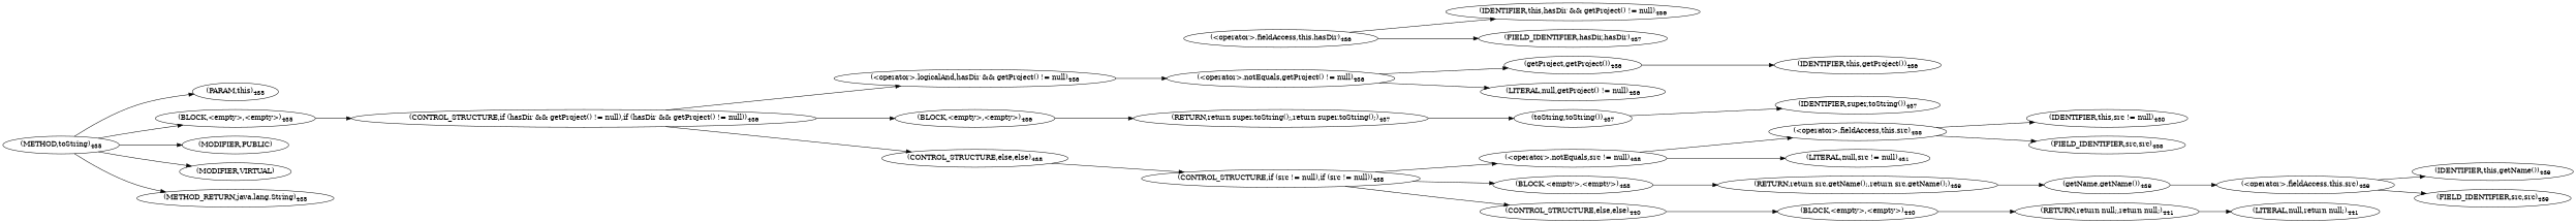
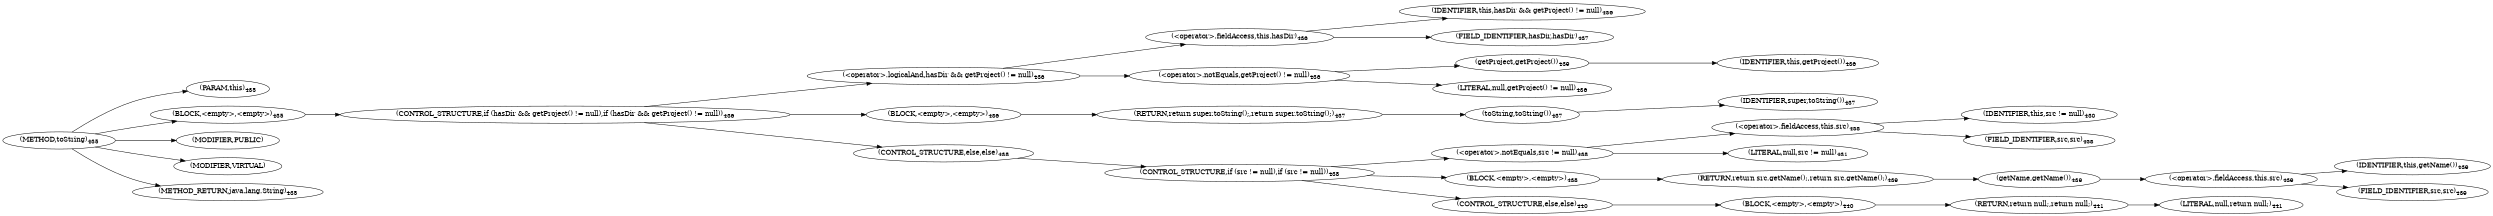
  digraph {
    rankdir=LR
    n1 [label=<(METHOD,toString)<SUB>435</SUB>>]
    n2 [label=<(PARAM,this)<SUB>435</SUB>>]
    n3 [label=<(BLOCK,&lt;empty&gt;,&lt;empty&gt;)<SUB>435</SUB>>]
    n4 [label=<(MODIFIER,PUBLIC)>]
    n5 [label=<(MODIFIER,VIRTUAL)>]
    n6 [label=<(METHOD_RETURN,java.lang.String)<SUB>435</SUB>>]
    n7 [label=<(CONTROL_STRUCTURE,if (hasDir &amp;&amp; getProject() != null),if (hasDir &amp;&amp; getProject() != null))<SUB>436</SUB>>]
    n8 [label=<(&lt;operator&gt;.logicalAnd,hasDir &amp;&amp; getProject() != null)<SUB>436</SUB>>]
    n9 [label=<(BLOCK,&lt;empty&gt;,&lt;empty&gt;)<SUB>436</SUB>>]
    n10 [label=<(CONTROL_STRUCTURE,else,else)<SUB>438</SUB>>]
    n11 [label=<(&lt;operator&gt;.fieldAccess,this.hasDir)<SUB>436</SUB>>]
    n12 [label=<(&lt;operator&gt;.notEquals,getProject() != null)<SUB>436</SUB>>]
    n13 [label=<(RETURN,return super.toString();,return super.toString();)<SUB>437</SUB>>]
    n14 [label=<(CONTROL_STRUCTURE,if (src != null),if (src != null))<SUB>438</SUB>>]
    n15 [label=<(IDENTIFIER,this,hasDir &amp;&amp; getProject() != null)<SUB>436</SUB>>]
    n16 [label=<(FIELD_IDENTIFIER,hasDir,hasDir)<SUB>437</SUB>>]
-   n17 [label=<(getProject,getProject())<SUB>436</SUB>>]
+   n17 [label=<(getProject,getProject())<SUB>439</SUB>>]
    n18 [label=<(LITERAL,null,getProject() != null)<SUB>436</SUB>>]
    n19 [label=<(IDENTIFIER,this,getProject())<SUB>436</SUB>>]
    n20 [label=<(toString,toString())<SUB>437</SUB>>]
    n21 [label=<(IDENTIFIER,super,toString())<SUB>437</SUB>>]
    n22 [label=<(&lt;operator&gt;.notEquals,src != null)<SUB>438</SUB>>]
    n23 [label=<(BLOCK,&lt;empty&gt;,&lt;empty&gt;)<SUB>438</SUB>>]
    n24 [label=<(CONTROL_STRUCTURE,else,else)<SUB>440</SUB>>]
    n25 [label=<(&lt;operator&gt;.fieldAccess,this.src)<SUB>438</SUB>>]
    n26 [label=<(LITERAL,null,src != null)<SUB>431</SUB>>]
    n27 [label=<(RETURN,return src.getName();,return src.getName();)<SUB>439</SUB>>]
    n28 [label=<(BLOCK,&lt;empty&gt;,&lt;empty&gt;)<SUB>440</SUB>>]
    n29 [label=<(IDENTIFIER,this,src != null)<SUB>430</SUB>>]
    n30 [label=<(FIELD_IDENTIFIER,src,src)<SUB>438</SUB>>]
    n31 [label=<(getName,getName())<SUB>439</SUB>>]
    n32 [label=<(&lt;operator&gt;.fieldAccess,this.src)<SUB>439</SUB>>]
    n33 [label=<(IDENTIFIER,this,getName())<SUB>439</SUB>>]
    n34 [label=<(FIELD_IDENTIFIER,src,src)<SUB>439</SUB>>]
    n35 [label=<(RETURN,return null;,return null;)<SUB>441</SUB>>]
    n36 [label=<(LITERAL,null,return null;)<SUB>441</SUB>>]
    n1 -> n2
    n1 -> n3
    n1 -> n4
    n1 -> n5
    n1 -> n6
    n3 -> n7
    n7 -> n8
    n7 -> n9
    n7 -> n10
+   n8 -> n11
    n8 -> n12
    n9 -> n13
    n10 -> n14
    n11 -> n15
    n11 -> n16
    n12 -> n17
    n12 -> n18
    n13 -> n20
    n14 -> n22
    n14 -> n23
    n14 -> n24
    n17 -> n19
    n20 -> n21
    n22 -> n25
    n22 -> n26
    n23 -> n27
    n24 -> n28
    n25 -> n29
    n25 -> n30
    n27 -> n31
    n28 -> n35
    n31 -> n32
    n32 -> n33
    n32 -> n34
    n35 -> n36
  }
